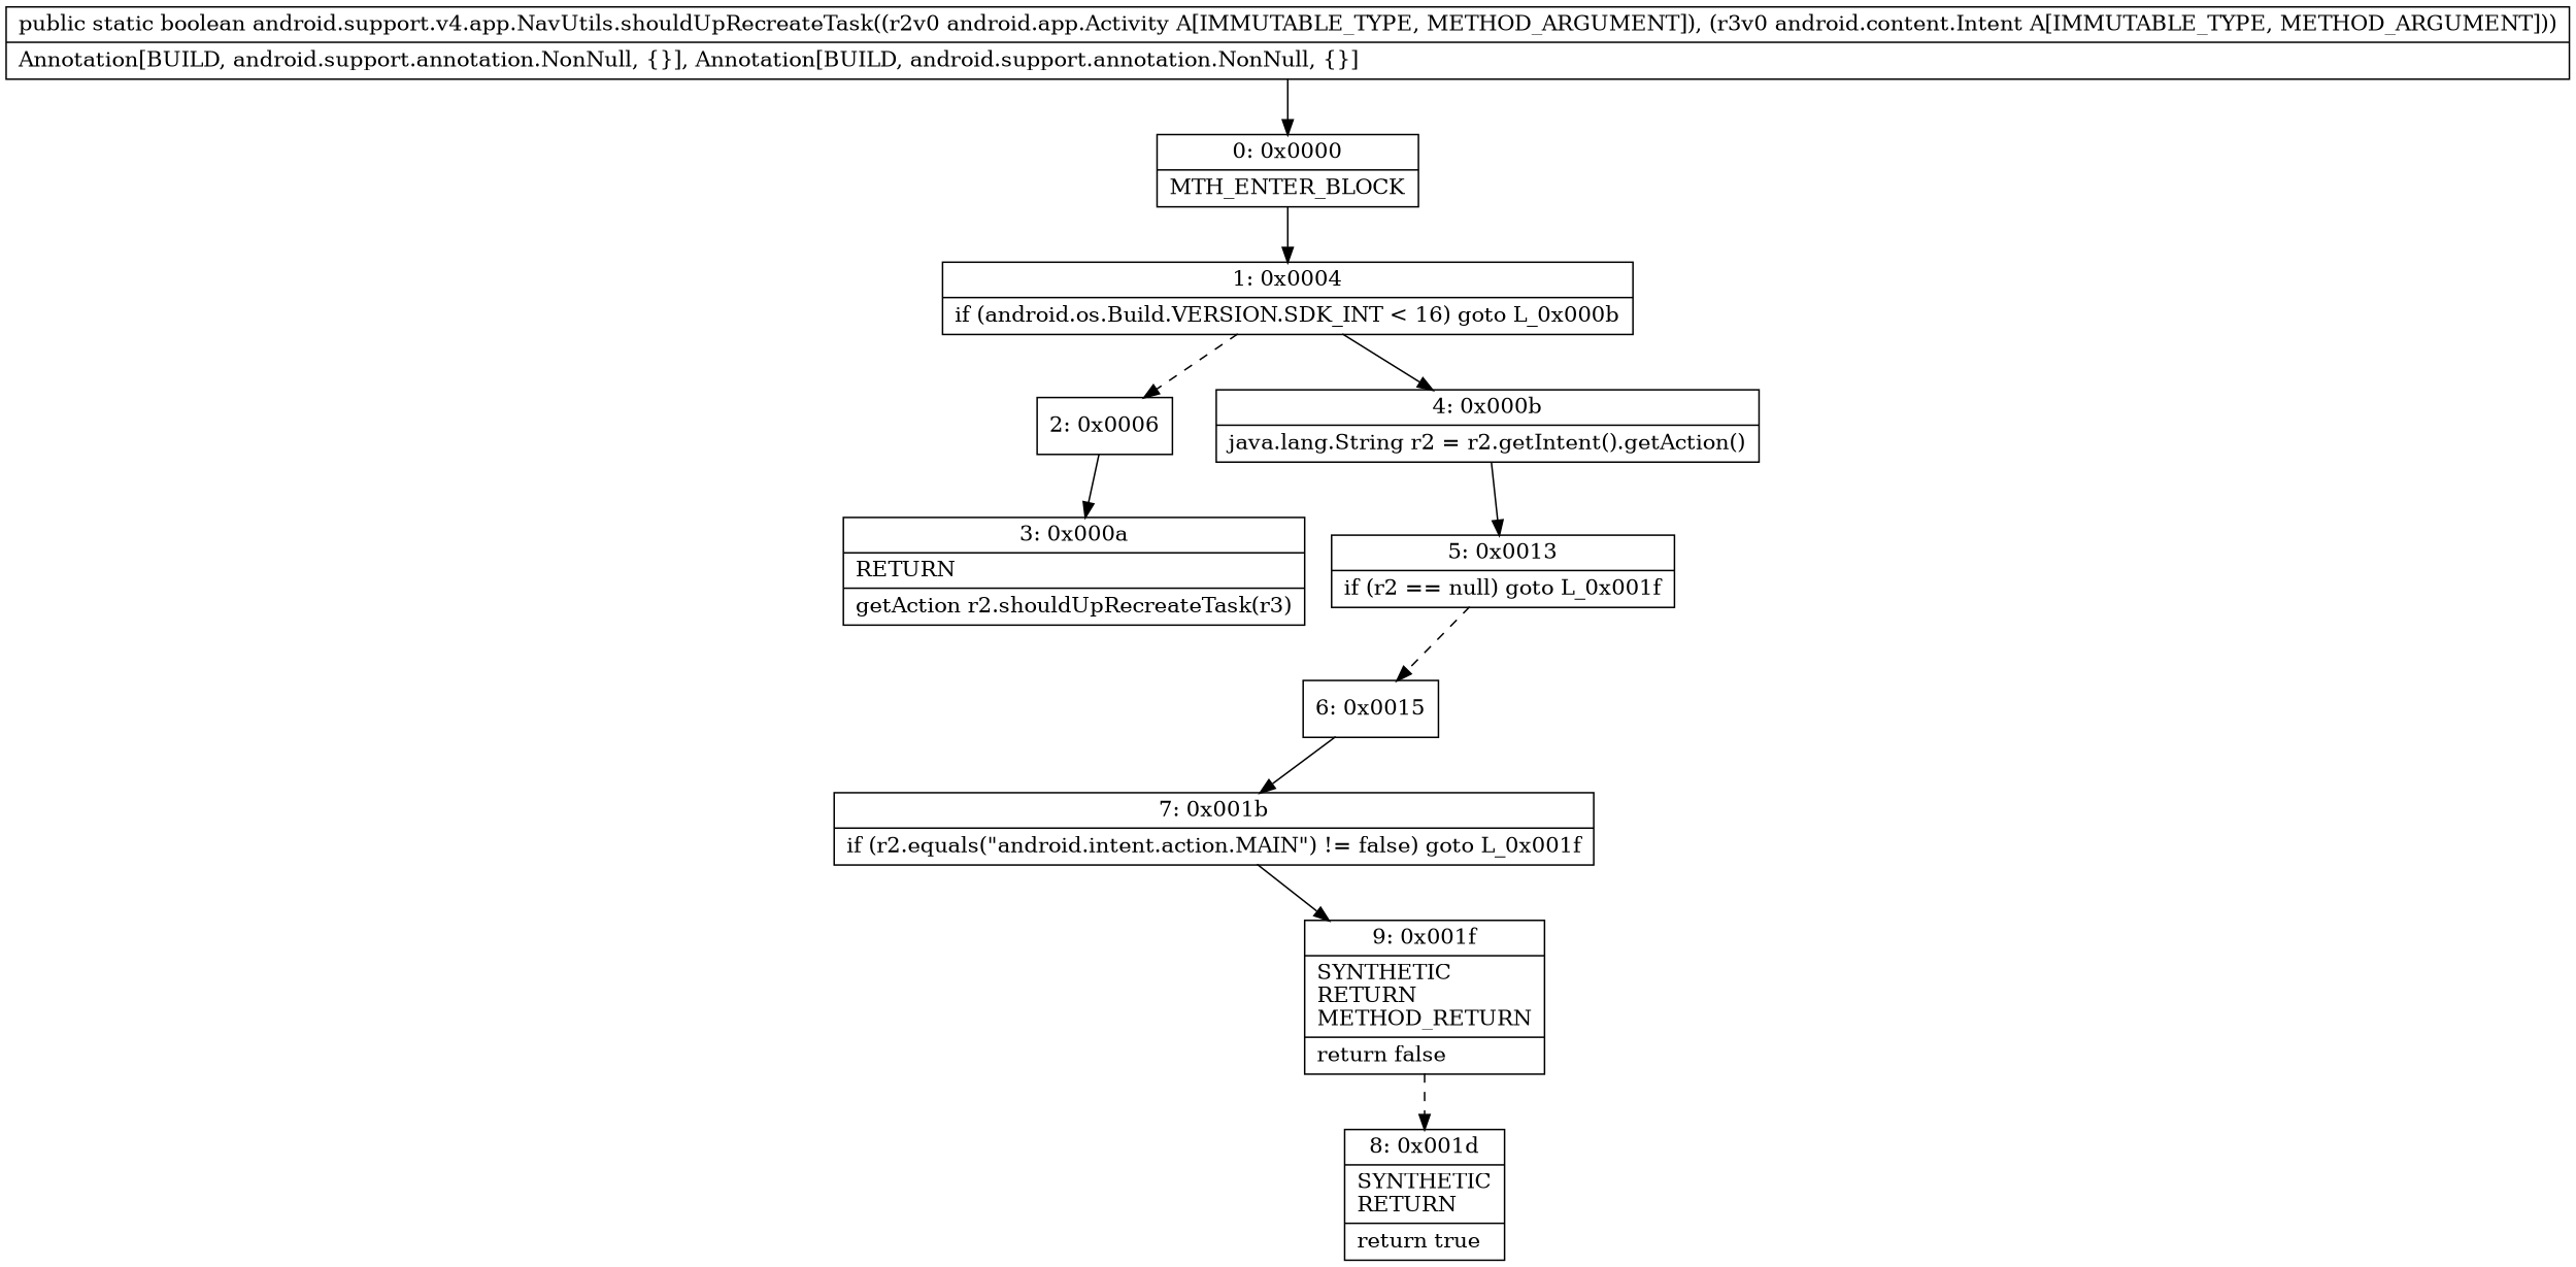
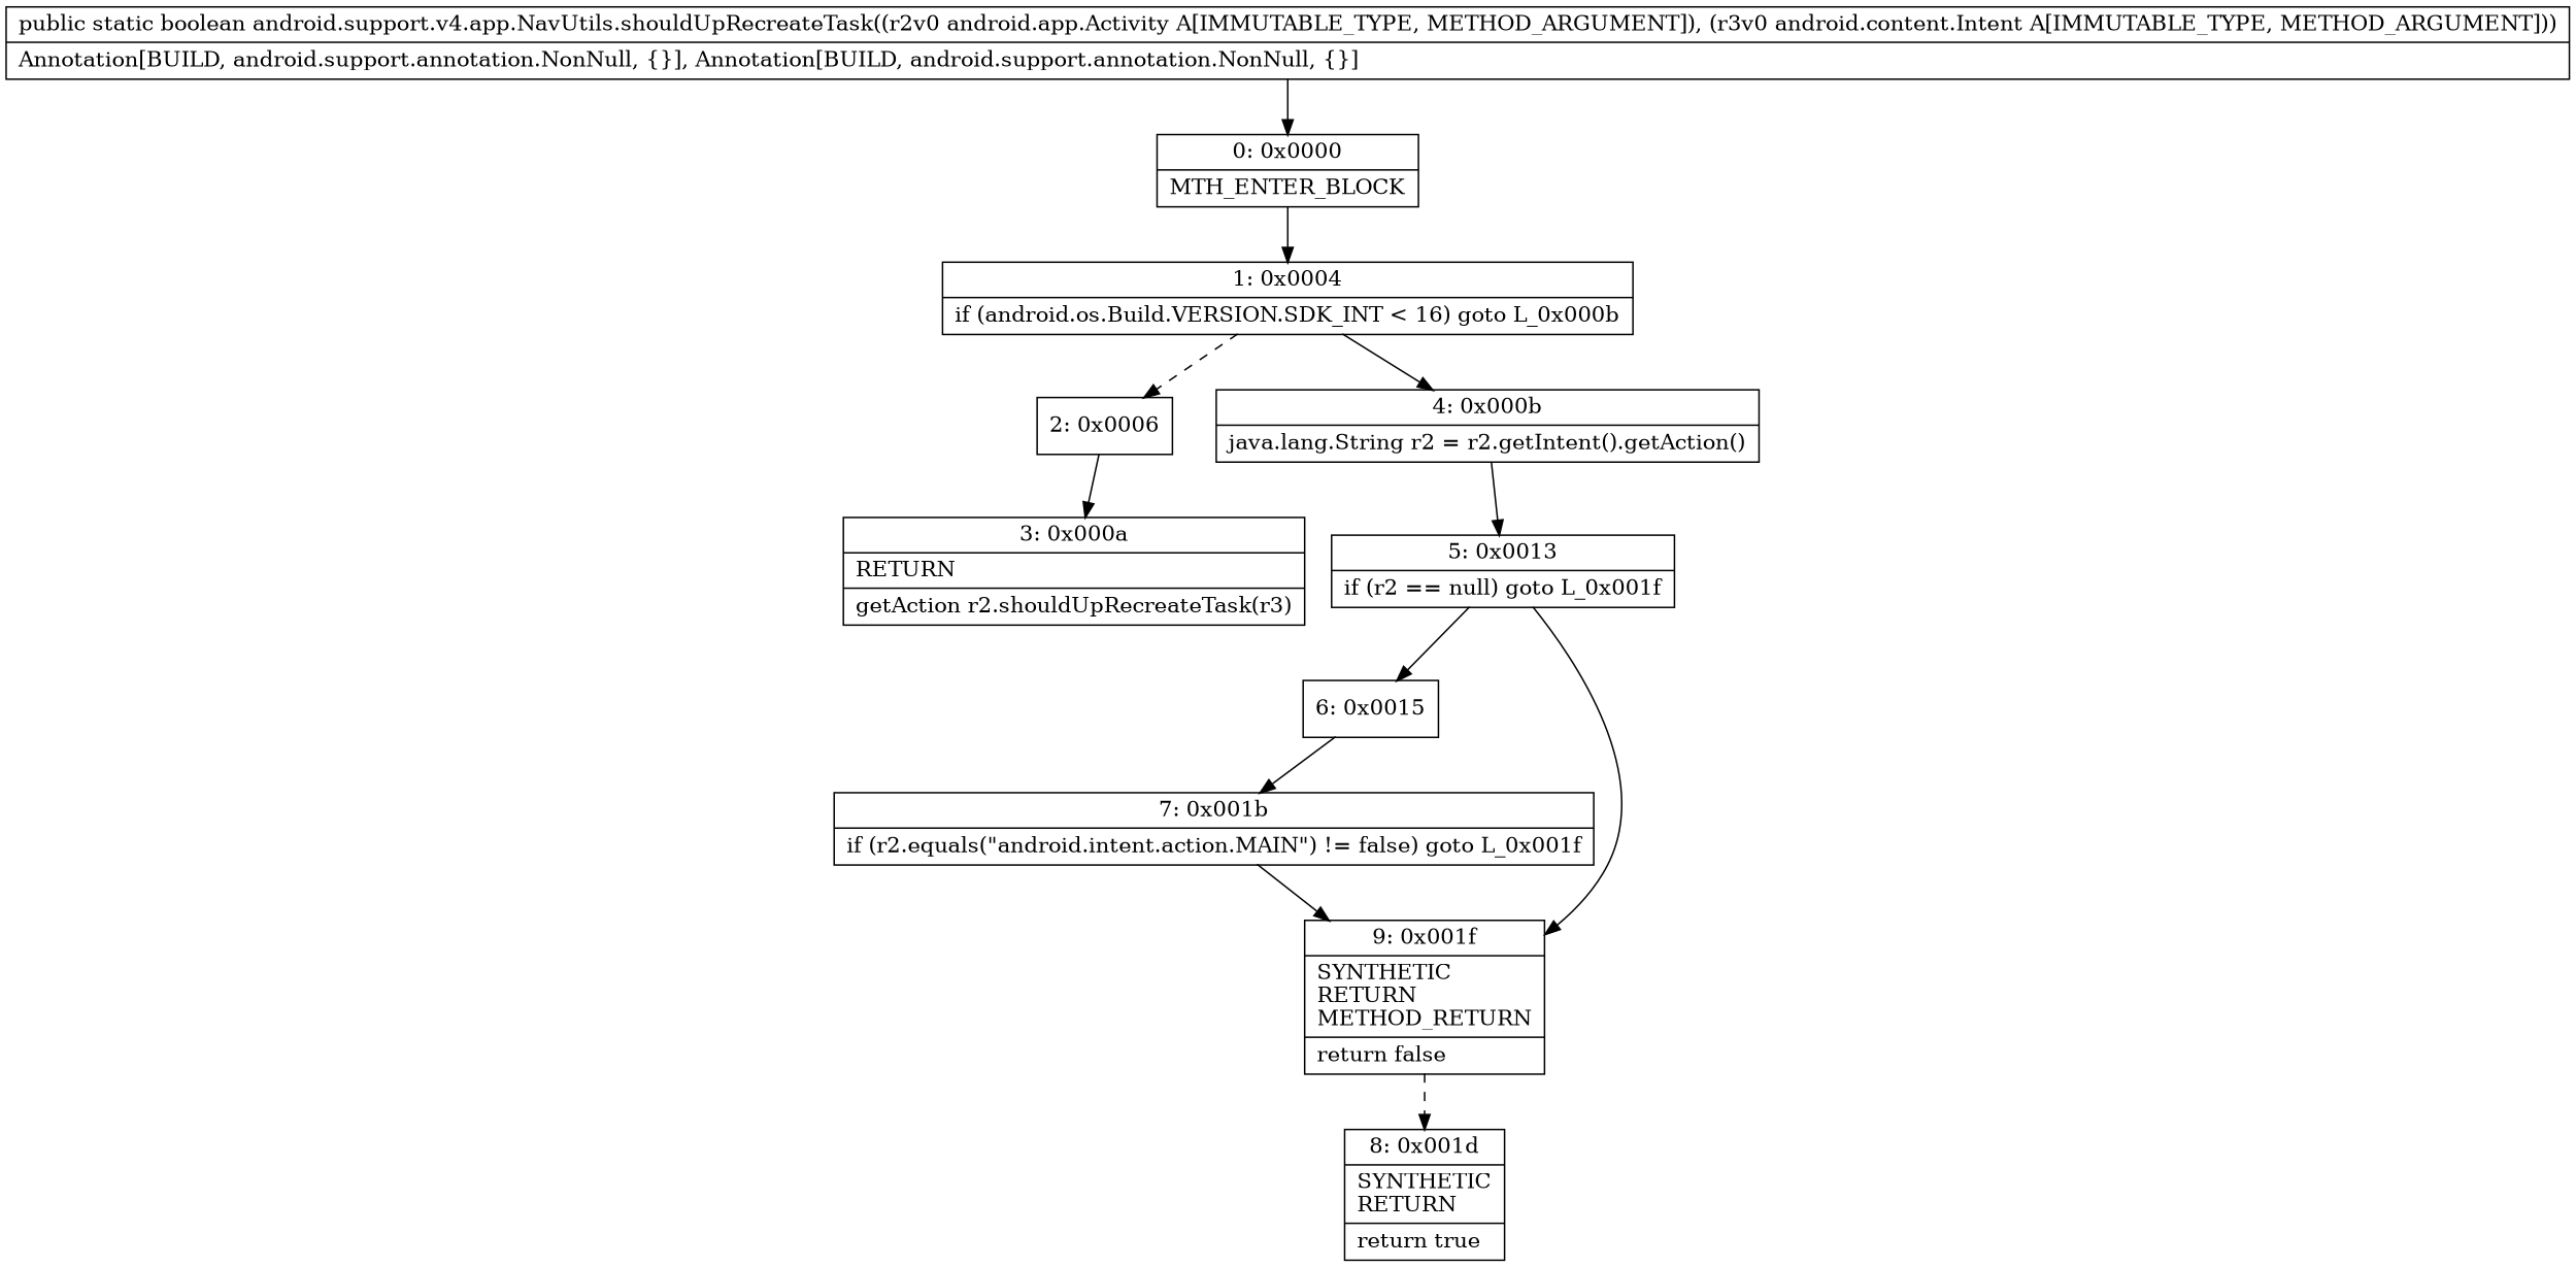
  digraph {
    node [shape=record]
    n1 [label="{0\:\ 0x0000|MTH_ENTER_BLOCK\l}"]
    n2 [label="{1\:\ 0x0004|if (android.os.Build.VERSION.SDK_INT \< 16) goto L_0x000b\l}"]
    n3 [label="{2\:\ 0x0006}"]
    n4 [label="{4\:\ 0x000b|java.lang.String r2 = r2.getIntent().getAction()\l}"]
    n5 [label="{3\:\ 0x000a|RETURN\l|getAction r2.shouldUpRecreateTask(r3)\l}"]
    n6 [label="{5\:\ 0x0013|if (r2 == null) goto L_0x001f\l}"]
    n7 [label="{6\:\ 0x0015}"]
    n8 [label="{9\:\ 0x001f|SYNTHETIC\lRETURN\lMETHOD_RETURN\l|return false\l}"]
    n9 [label="{7\:\ 0x001b|if (r2.equals(\"android.intent.action.MAIN\") != false) goto L_0x001f\l}"]
    n10 [label="{8\:\ 0x001d|SYNTHETIC\lRETURN\l|return true\l}"]
    n11 [label="{public static boolean android.support.v4.app.NavUtils.shouldUpRecreateTask((r2v0 android.app.Activity A[IMMUTABLE_TYPE, METHOD_ARGUMENT]), (r3v0 android.content.Intent A[IMMUTABLE_TYPE, METHOD_ARGUMENT]))  | Annotation[BUILD, android.support.annotation.NonNull, \{\}], Annotation[BUILD, android.support.annotation.NonNull, \{\}]\l}"]
    n1 -> n2
    n2 -> n3 [style=dashed]
    n2 -> n4
    n3 -> n5
    n4 -> n6
-   n6 -> n7 [style=dashed]
+   n6 -> n7 [style=solid]
+   n6 -> n8
    n7 -> n9
    n8 -> n10 [style=dashed]
    n9 -> n8
    n11 -> n1
  }
